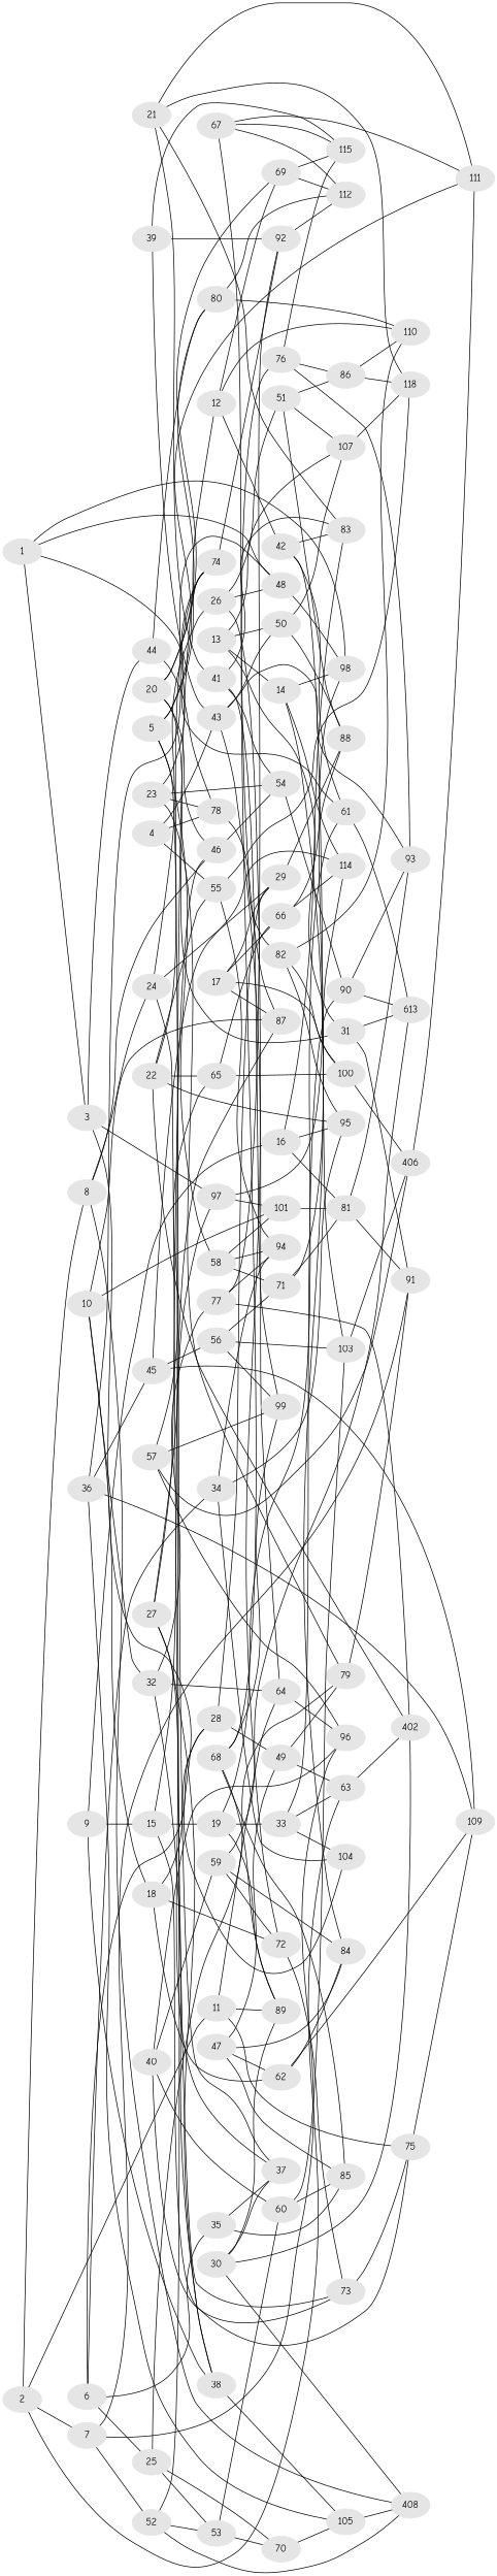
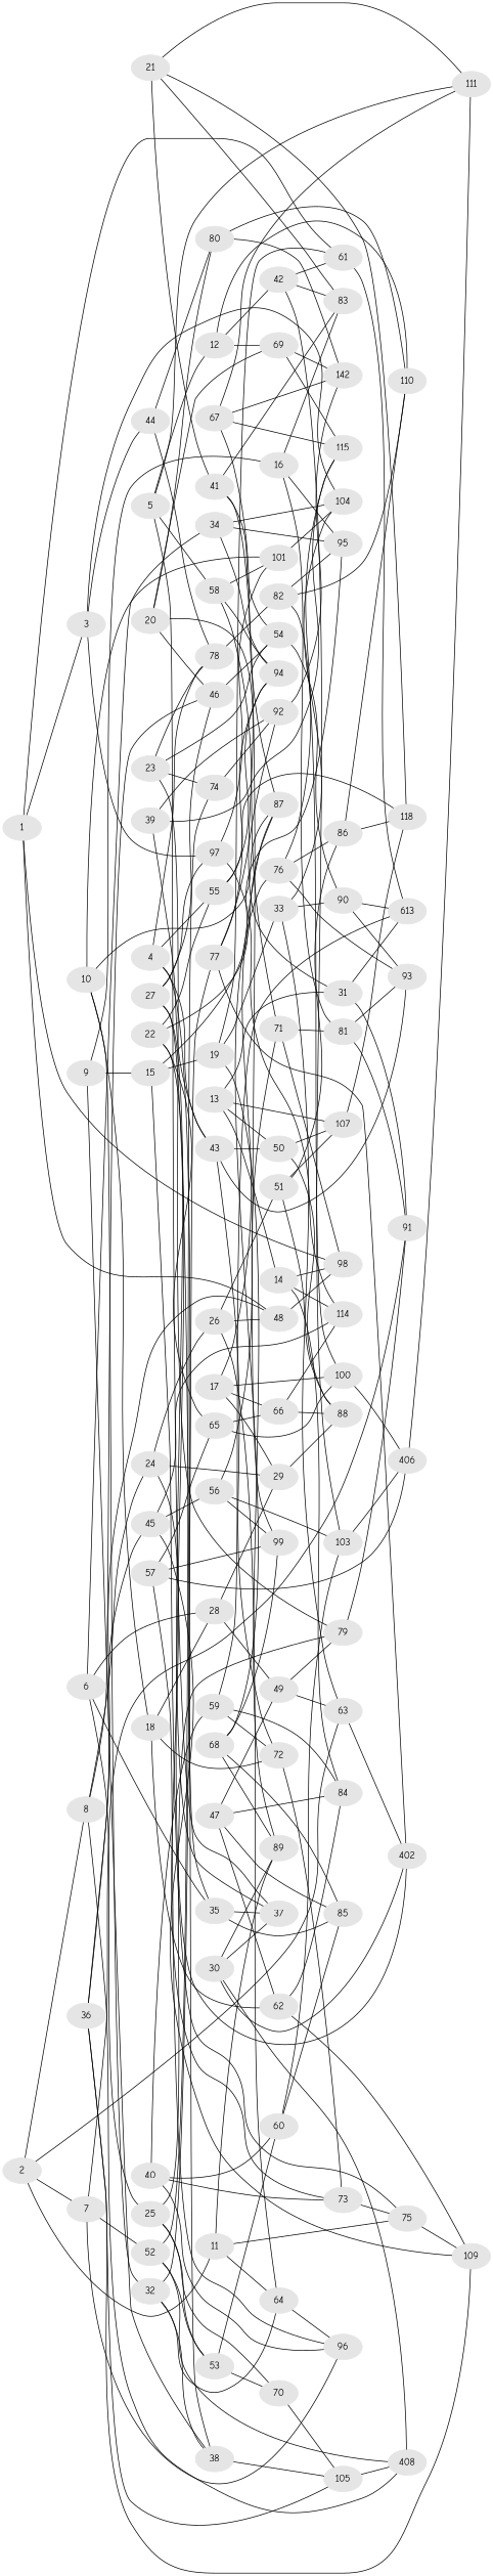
  graph {
    fontname="Comic Neue"
    rankdir=LR
    node [color=gray90 fontname="Comic Neue" style=filled]
    edge [fontname="Comic Neue"]
    1
    3
    48
    61
    98
    44
    97
    104
    n9 [label=613]
    2
    7
    8
    11
    63
    52
    91
    96
    24
    46
    n20 [label=408]
    64
    75
    89
    n24 [label=402]
    78
    80
    101
    114
    4
    35
    43
    55
    37
    85
    50
    72
    93
    n38 [label=118]
    94
    82
    5
    12
    58
    111
    42
    69
    110
    71
    6
    25
    28
    34
    79
    53
    70
    29
    49
    95
    74
    26
    73
    54
    9
    15
    16
    38
    87
    19
    81
    83
    105
    10
    18
    32
    62
    77
    109
    103
    115
-   112
+   112 [label=142]
    13
    14
    31
    107
    84
    88
    33
    17
    66
    100
    n91 [label=406]
    90
    20
    21
    41
    99
    22
    65
    92
    23
    51
    60
    86
    27
    30
    36
    45
    56
    39
    40
    59
    47
    57
    67
    68
    76
    1 -- 3
    1 -- 48
    1 -- 61
    1 -- 98
    3 -- 44
    3 -- 97
    3 -- 104
    48 -- 98
    61 -- n9
    44 -- 78
    44 -- 80
    97 -- 101
    97 -- 114
    2 -- 7
    2 -- 8
    2 -- 11
    2 -- 63
    7 -- 52
    7 -- 91
    7 -- 96
    8 -- 24
    8 -- 46
    8 -- n20
    11 -- 64
    11 -- 75
    11 -- 89
    63 -- n24
    52 -- n20
    52 -- 53
    52 -- 74
    24 -- 29
    24 -- 26
    24 -- 73
    46 -- 54
    64 -- 96
    75 -- 109
    78 -- 82
    80 -- 110
    80 -- 112
-   101 -- 81
+   101 -- 104
    4 -- 78
+   4 -- 35
    4 -- 43
    4 -- 55
    35 -- 37
    35 -- 85
    43 -- 50
    43 -- 72
    43 -- 93
    55 -- n38
    55 -- 94
    50 -- 107
    50 -- 88
    72 -- 73
    82 -- 110
    82 -- 95
    82 -- 100
    5 -- 37
    5 -- 12
    5 -- 58
    5 -- 111
    12 -- 42
    12 -- 69
    12 -- 110
    58 -- 101
    58 -- 94
    58 -- 71
    42 -- 61
    42 -- 83
    42 -- 103
    69 -- 115
    69 -- 112
    71 -- 98
    71 -- 81
    6 -- 35
    6 -- 25
    6 -- 28
    6 -- 34
    25 -- 79
    25 -- 53
    25 -- 70
    28 -- 29
    28 -- 49
    34 -- 104
    34 -- 94
    34 -- 95
    79 -- 91
    53 -- 70
    53 -- 60
    70 -- 105
    29 -- 88
    49 -- 63
    49 -- 79
    74 -- 92
    26 -- 48
    26 -- 64
    26 -- 51
    73 -- 75
    54 -- 90
    9 -- 15
    9 -- 16
    9 -- 38
    15 -- 75
    15 -- 87
    15 -- 19
    16 -- 95
    16 -- 81
    16 -- 83
    38 -- 105
    19 -- 61
    19 -- 89
    19 -- 33
    81 -- 91
    81 -- 93
    105 -- n20
    10 -- 101
    10 -- 87
    10 -- 18
    10 -- 32
    18 -- 72
    18 -- 28
    18 -- 62
    32 -- 64
    32 -- 38
    32 -- 77
    62 -- 109
    62 -- 84
    77 -- n24
    77 -- 94
    77 -- 92
    103 -- n91
    13 -- 50
    13 -- 14
    13 -- 31
    13 -- 107
    14 -- 98
    14 -- 114
    14 -- 84
    31 -- n9
    31 -- 91
    107 -- n38
    33 -- 104
    33 -- 63
    33 -- 90
    17 -- 29
    17 -- 87
    17 -- 66
    17 -- 100
    66 -- 114
    66 -- 88
    100 -- n91
    n91 -- 111
    90 -- n9
    90 -- 93
    20 -- 46
    20 -- 80
    20 -- 69
    20 -- 31
    21 -- n38
    21 -- 111
    21 -- 83
    21 -- 41
    41 -- 54
    41 -- 83
    41 -- 99
    22 -- n24
    22 -- 55
    22 -- 95
-   22 -- 74
    22 -- 65
    65 -- 66
    65 -- 100
    92 -- 112
    23 -- 78
    23 -- 79
    23 -- 74
    23 -- 54
    51 -- 107
    51 -- 88
    51 -- 86
    60 -- 85
    60 -- 103
    86 -- n38
    86 -- 110
    27 -- 97
    27 -- 46
    27 -- 37
    27 -- 38
    30 -- n20
    30 -- 89
    30 -- n24
    30 -- 37
    36 -- 48
    36 -- 105
    36 -- 109
    36 -- 45
    45 -- 114
    45 -- 109
    45 -- 56
    56 -- 71
    56 -- 103
    56 -- 99
    39 -- 43
    39 -- 115
    39 -- 92
    40 -- 96
    40 -- 73
    40 -- 60
    40 -- 59
    59 -- n9
    59 -- 72
    59 -- 84
    47 -- 85
    47 -- 49
    47 -- 62
    47 -- 84
    57 -- 96
    57 -- n91
    57 -- 99
    57 -- 65
    67 -- 111
    67 -- 87
    67 -- 115
    67 -- 112
    68 -- 89
    68 -- 85
    68 -- 99
    68 -- 76
    76 -- 93
    76 -- 115
    76 -- 86
  }
